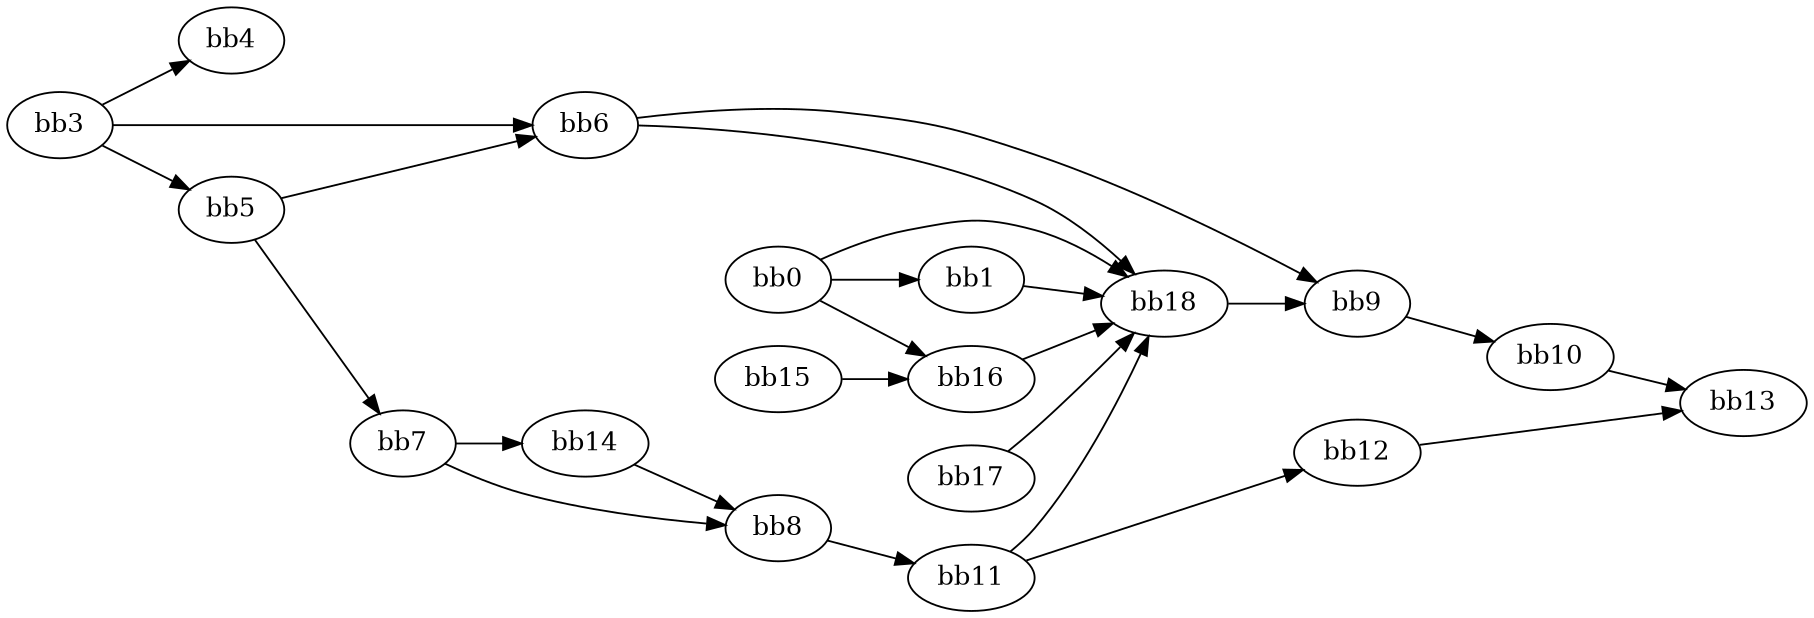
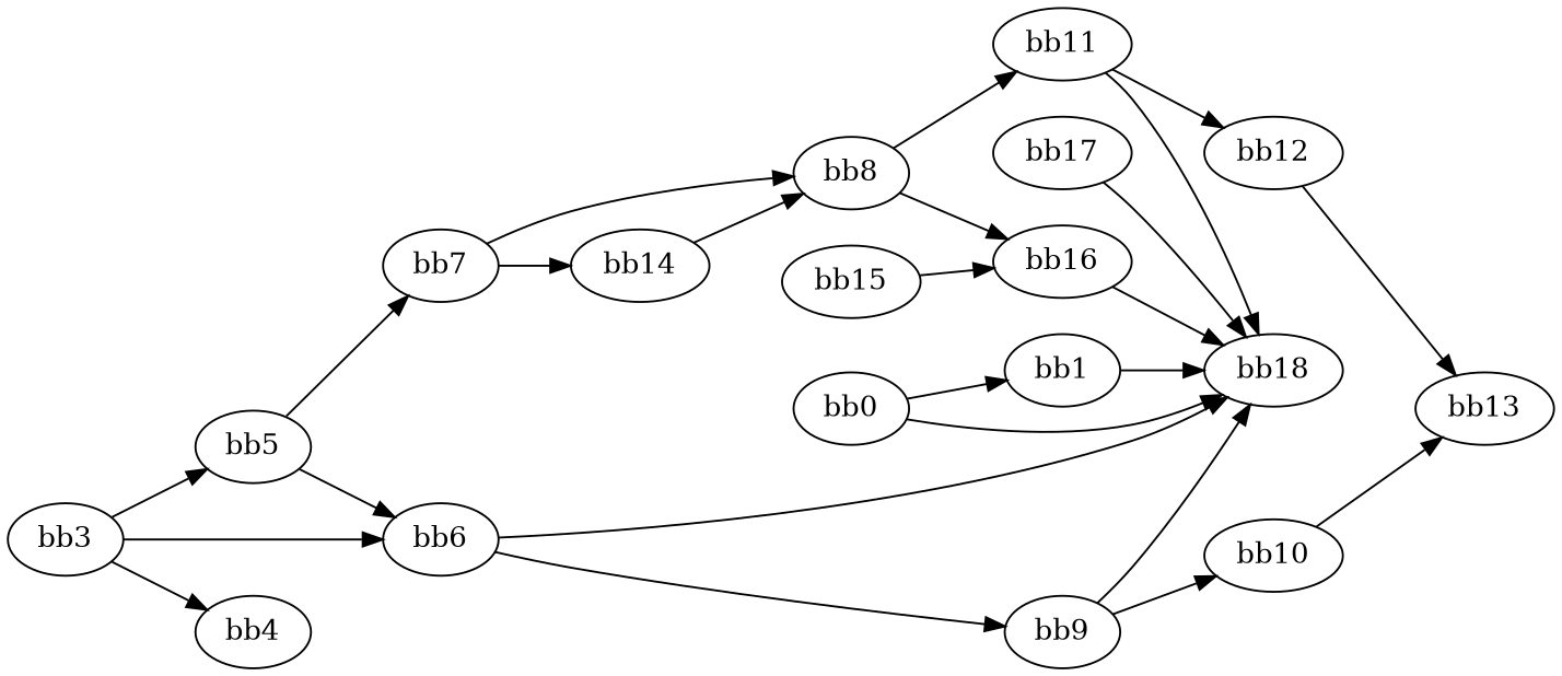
  digraph {
    rankdir=LR
    n1 [label="bb0\l"]
    n2 [label="bb1\l"]
    n3 [label="bb18\l"]
    n4 [label="bb3\l"]
    n5 [label="bb4\l"]
    n6 [label="bb5\l"]
    n7 [label="bb6\l"]
    n8 [label="bb17\l"]
    n9 [label="bb7\l"]
    n10 [label="bb9\l"]
    n11 [label="bb8\l"]
    n12 [label="bb14\l"]
    n13 [label="bb10\l"]
    n14 [label="bb11\l"]
    n15 [label="bb16\l"]
    n16 [label="bb12\l"]
    n17 [label="bb13\l"]
    n18 [label="bb15\l"]
    n1 -> n2
    n1 -> n3
    n2 -> n3
    n4 -> n5
    n4 -> n6
    n4 -> n7
    n6 -> n7
    n6 -> n9
    n7 -> n3
    n7 -> n10
    n8 -> n3
    n9 -> n11
    n9 -> n12
-   n3 -> n10
+   n10 -> n3
    n10 -> n13
    n11 -> n14
-   n1 -> n15
+   n11 -> n15
    n12 -> n11
    n13 -> n17
    n14 -> n3
    n14 -> n16
    n15 -> n3
    n16 -> n17
    n18 -> n15
  }
